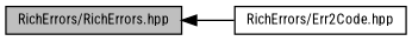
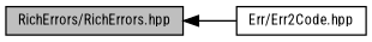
  digraph {
    rankdir=LR
    fontname="Roboto Condensed"
    node [color=black fontname="Roboto Condensed" fontsize=10 shape=record style=filled]
    n1 [fillcolor=grey75 fontcolor=black height=0.2 label="RichErrors/RichErrors.hpp" width=0.4]
-   n2 [fillcolor=white height=0.2 label="RichErrors/Err2Code.hpp" width=0.4]
+   n2 [fillcolor=white height=0.2 label="Err/Err2Code.hpp" width=0.4]
    n1 -> n2 [color=black dir=back fontname="Roboto Condensed" fontsize=10 labelfontname=Helvetica labelfontsize=10 style=solid]
  }
